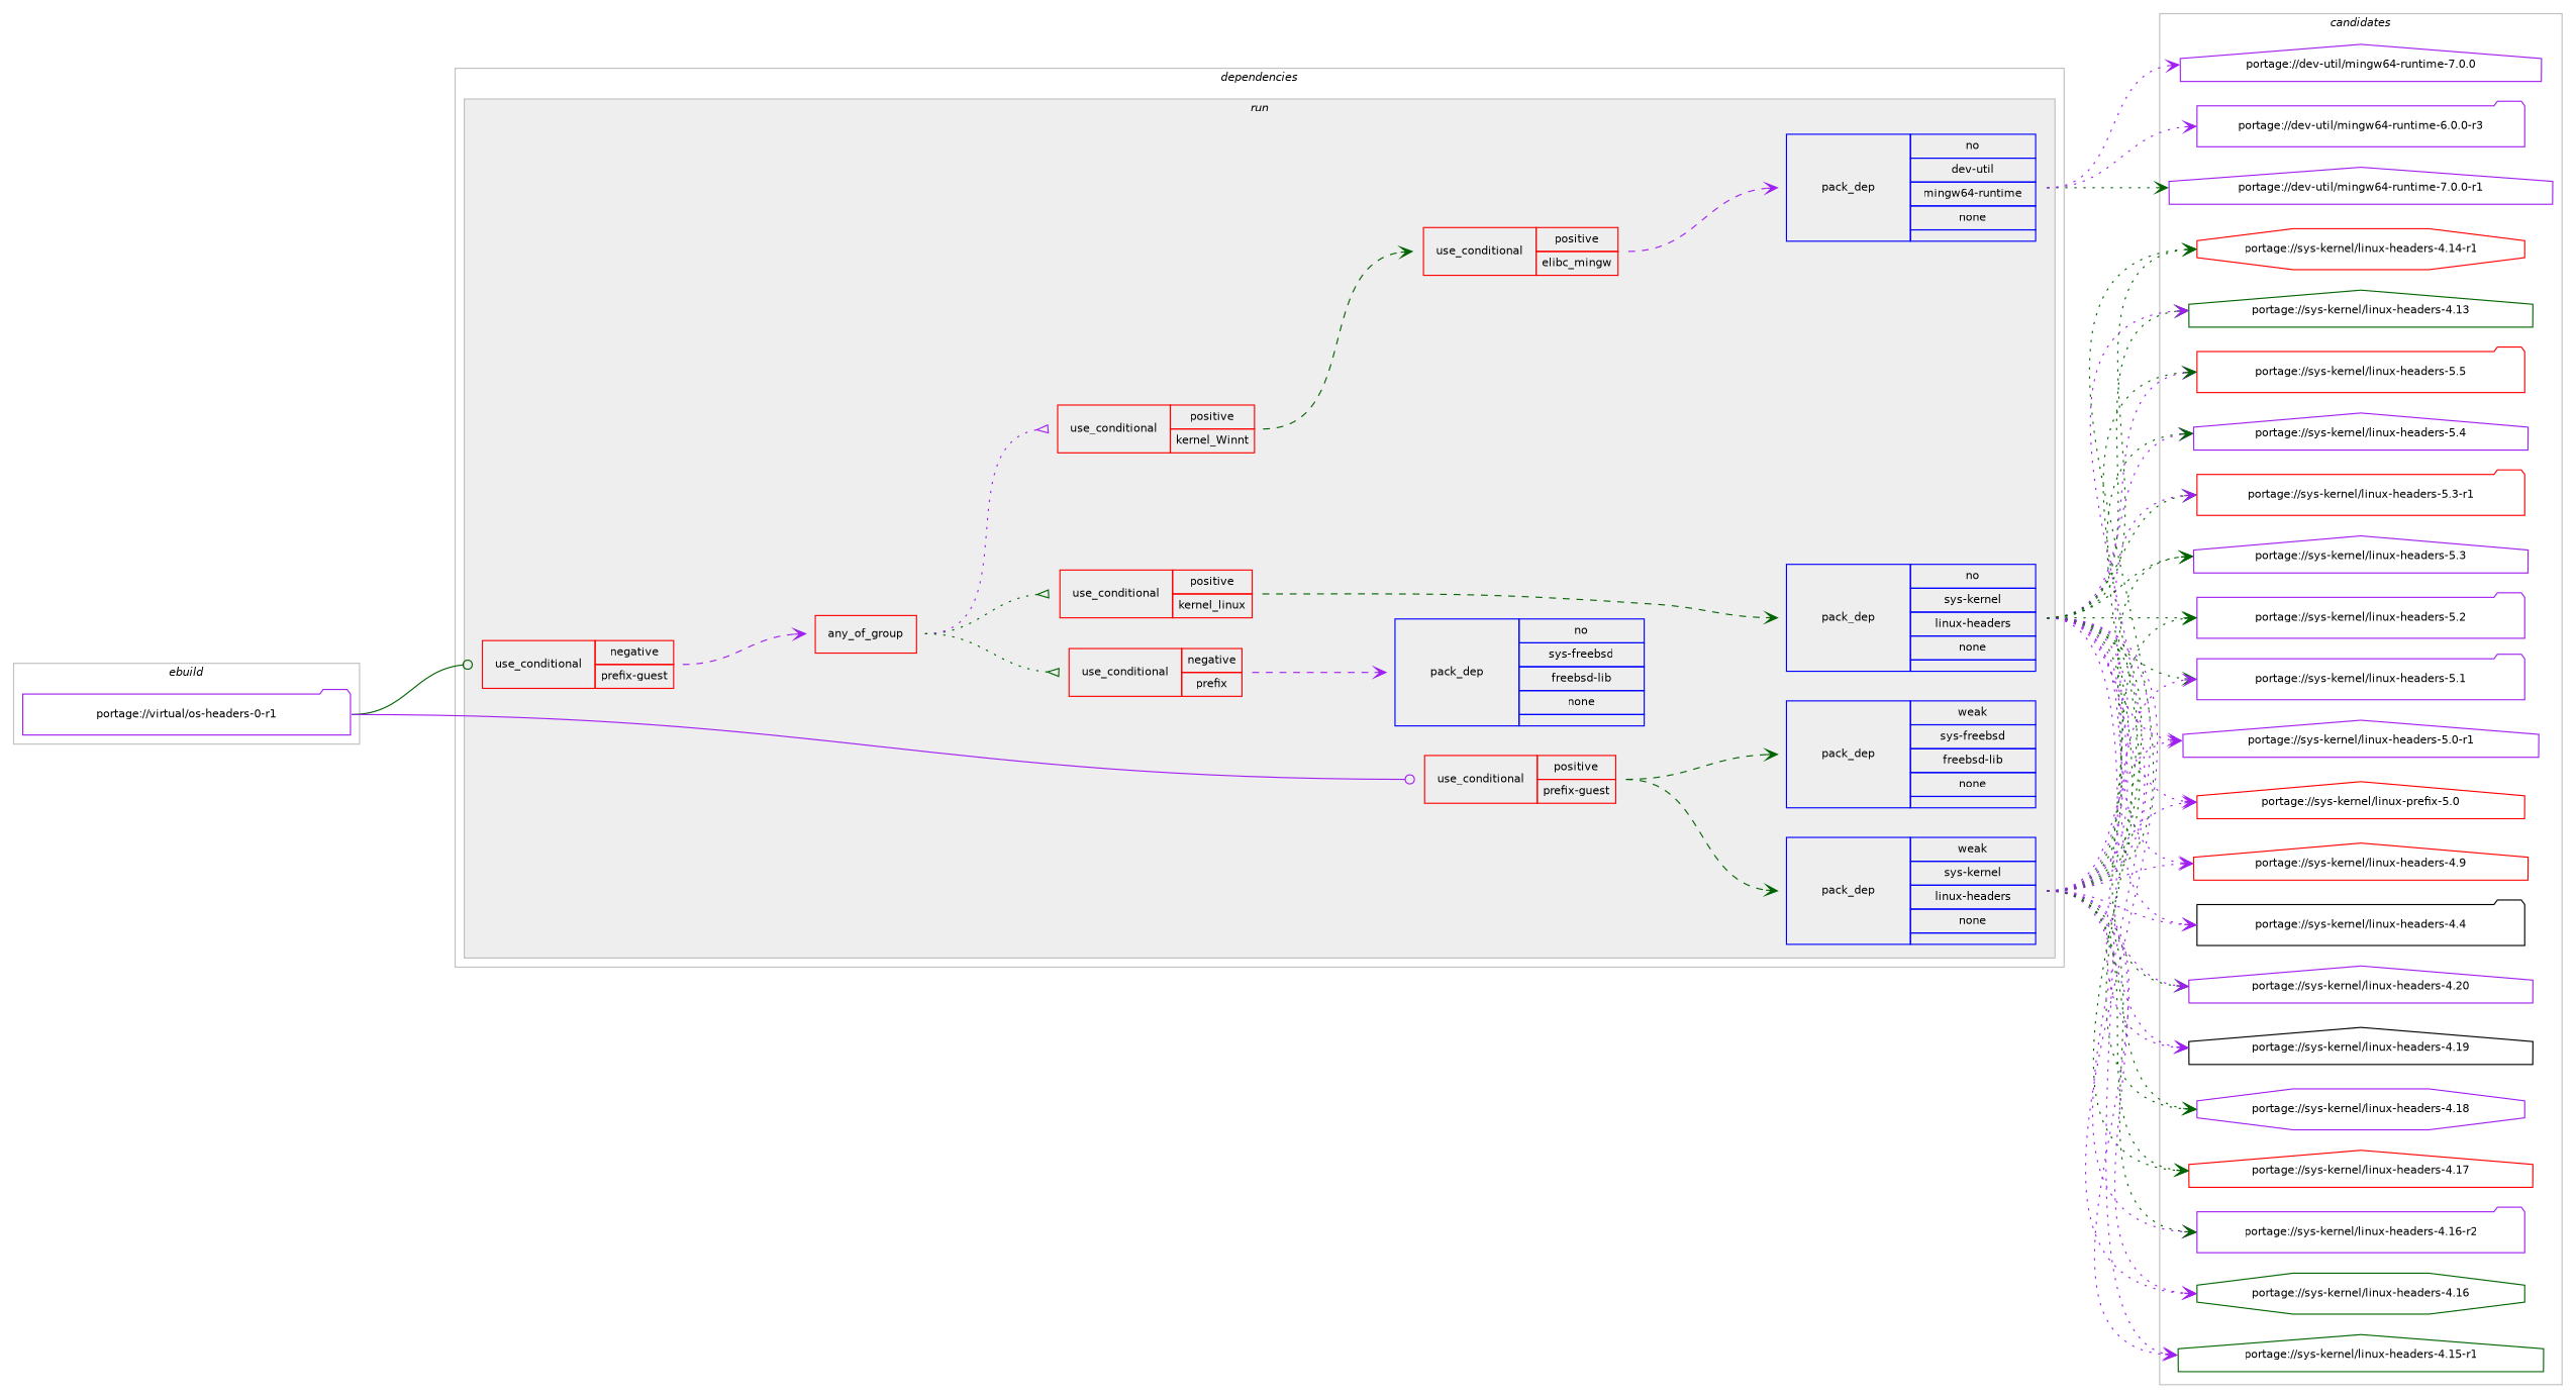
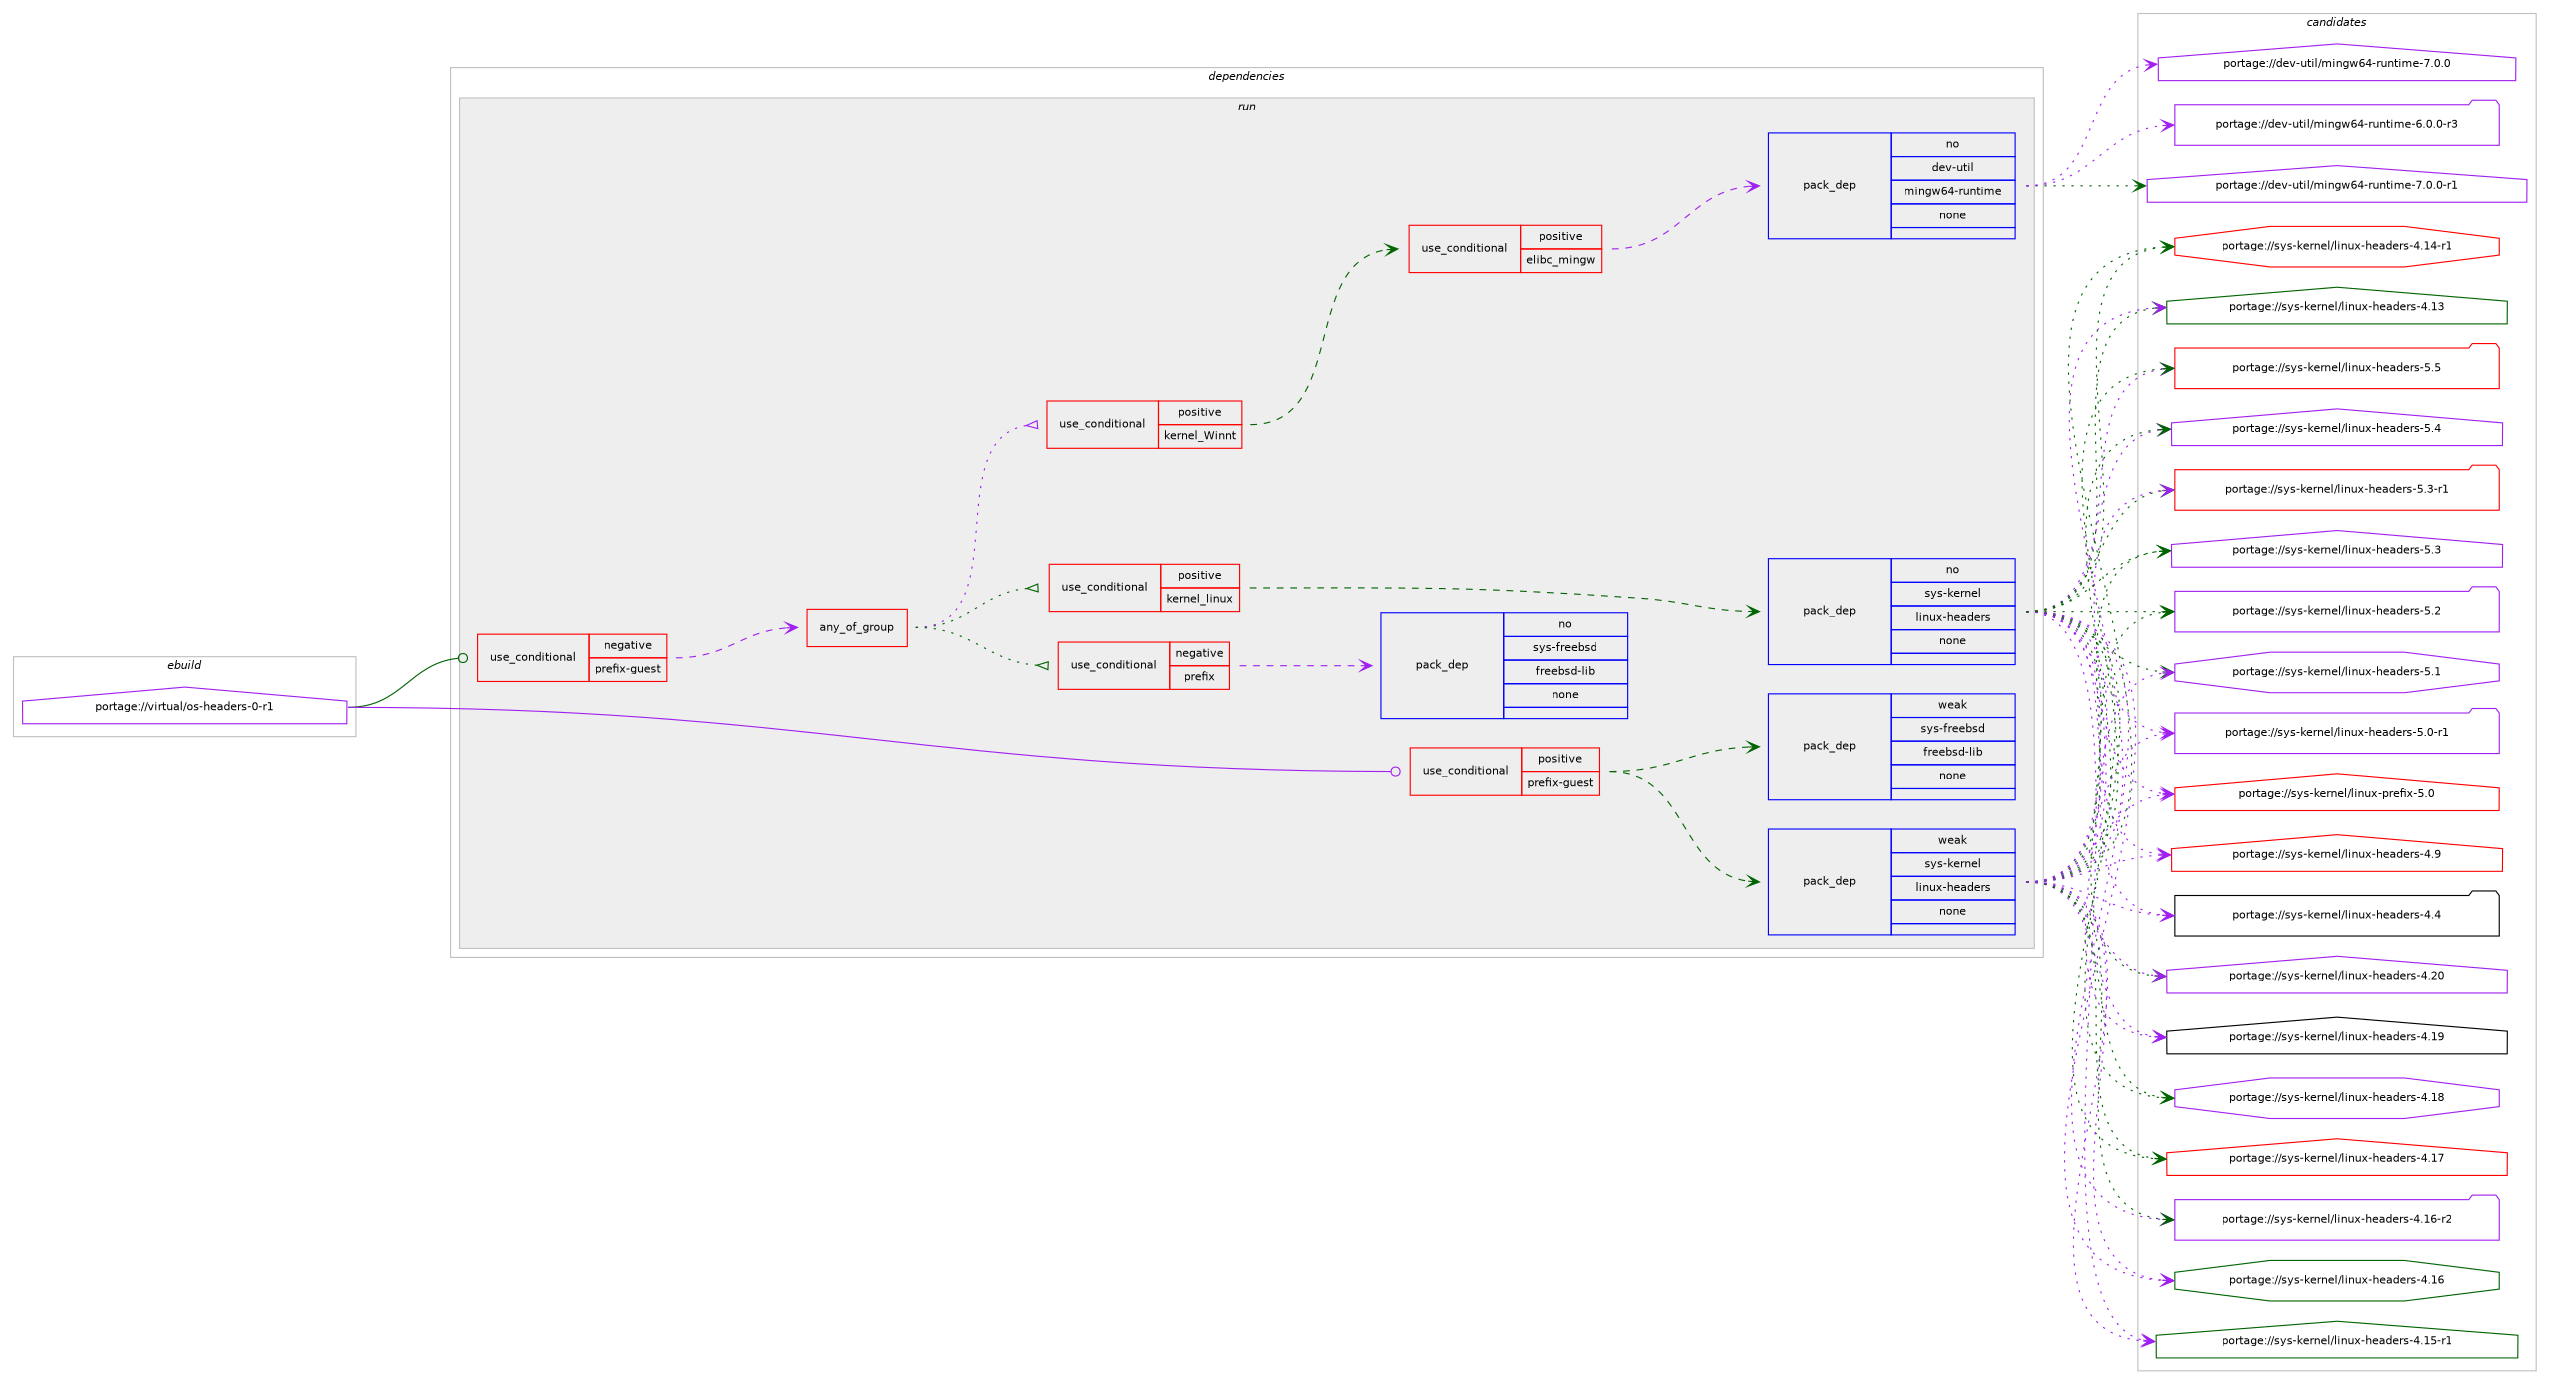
  digraph {
    compound=true
    concentrate=true
    fontname=Helvetica
    fontsize=10
    newrank=true
    rankdir=LR
    ranksep=1.5
    node [color=red fontname=Helvetica fontsize=10 shape=none]
    edge [arrowhead=vee color=purple headport=w style=dotted tailport=e weight=100]
-   n1 [color=purple label="portage://virtual/os-headers-0-r1" shape=folder width=4]
+   n1 [color=purple label="portage://virtual/os-headers-0-r1" shape=house width=4]
    n2 [color=blue label=<<TABLE BORDER="0" CELLBORDER="1" CELLSPACING="0" CELLPADDING="4" WIDTH="220"><TR><TD ROWSPAN="6" CELLPADDING="30">pack_dep</TD></TR><TR><TD WIDTH="110">no</TD></TR><TR><TD>sys-kernel</TD></TR><TR><TD>linux-headers</TD></TR><TR><TD>none</TD></TR><TR><TD></TD></TR></TABLE>>]
    n3 [label=<<TABLE BORDER="0" CELLBORDER="1" CELLSPACING="0" CELLPADDING="4"><TR><TD ROWSPAN="3" CELLPADDING="10">use_conditional</TD></TR><TR><TD>positive</TD></TR><TR><TD>kernel_linux</TD></TR></TABLE>>]
    n4 [color=blue label=<<TABLE BORDER="0" CELLBORDER="1" CELLSPACING="0" CELLPADDING="4" WIDTH="220"><TR><TD ROWSPAN="6" CELLPADDING="30">pack_dep</TD></TR><TR><TD WIDTH="110">no</TD></TR><TR><TD>dev-util</TD></TR><TR><TD>mingw64-runtime</TD></TR><TR><TD>none</TD></TR><TR><TD></TD></TR></TABLE>>]
    n5 [label=<<TABLE BORDER="0" CELLBORDER="1" CELLSPACING="0" CELLPADDING="4"><TR><TD ROWSPAN="3" CELLPADDING="10">use_conditional</TD></TR><TR><TD>positive</TD></TR><TR><TD>elibc_mingw</TD></TR></TABLE>>]
    n6 [label=<<TABLE BORDER="0" CELLBORDER="1" CELLSPACING="0" CELLPADDING="4"><TR><TD ROWSPAN="3" CELLPADDING="10">use_conditional</TD></TR><TR><TD>positive</TD></TR><TR><TD>kernel_Winnt</TD></TR></TABLE>>]
    n7 [color=blue label=<<TABLE BORDER="0" CELLBORDER="1" CELLSPACING="0" CELLPADDING="4" WIDTH="220"><TR><TD ROWSPAN="6" CELLPADDING="30">pack_dep</TD></TR><TR><TD WIDTH="110">no</TD></TR><TR><TD>sys-freebsd</TD></TR><TR><TD>freebsd-lib</TD></TR><TR><TD>none</TD></TR><TR><TD></TD></TR></TABLE>>]
    n8 [label=<<TABLE BORDER="0" CELLBORDER="1" CELLSPACING="0" CELLPADDING="4"><TR><TD ROWSPAN="3" CELLPADDING="10">use_conditional</TD></TR><TR><TD>negative</TD></TR><TR><TD>prefix</TD></TR></TABLE>>]
    n9 [label=<<TABLE BORDER="0" CELLBORDER="1" CELLSPACING="0" CELLPADDING="4"><TR><TD CELLPADDING="10">any_of_group</TD></TR></TABLE>>]
    n10 [label=<<TABLE BORDER="0" CELLBORDER="1" CELLSPACING="0" CELLPADDING="4"><TR><TD ROWSPAN="3" CELLPADDING="10">use_conditional</TD></TR><TR><TD>negative</TD></TR><TR><TD>prefix-guest</TD></TR></TABLE>>]
    n11 [color=blue label=<<TABLE BORDER="0" CELLBORDER="1" CELLSPACING="0" CELLPADDING="4" WIDTH="220"><TR><TD ROWSPAN="6" CELLPADDING="30">pack_dep</TD></TR><TR><TD WIDTH="110">weak</TD></TR><TR><TD>sys-kernel</TD></TR><TR><TD>linux-headers</TD></TR><TR><TD>none</TD></TR><TR><TD></TD></TR></TABLE>>]
    n12 [color=blue label=<<TABLE BORDER="0" CELLBORDER="1" CELLSPACING="0" CELLPADDING="4" WIDTH="220"><TR><TD ROWSPAN="6" CELLPADDING="30">pack_dep</TD></TR><TR><TD WIDTH="110">weak</TD></TR><TR><TD>sys-freebsd</TD></TR><TR><TD>freebsd-lib</TD></TR><TR><TD>none</TD></TR><TR><TD></TD></TR></TABLE>>]
    n13 [label=<<TABLE BORDER="0" CELLBORDER="1" CELLSPACING="0" CELLPADDING="4"><TR><TD ROWSPAN="3" CELLPADDING="10">use_conditional</TD></TR><TR><TD>positive</TD></TR><TR><TD>prefix-guest</TD></TR></TABLE>>]
    n14 [label="portage://sys-kernel/linux-headers-5.5" shape=folder width=4]
    n15 [color=purple label="portage://sys-kernel/linux-headers-5.4" shape=house width=4]
    n16 [label="portage://sys-kernel/linux-headers-5.3-r1" shape=folder width=4]
    n17 [color=purple label="portage://sys-kernel/linux-headers-5.3" shape=house width=4]
    n18 [color=purple label="portage://sys-kernel/linux-headers-5.2" shape=folder width=4]
-   n19 [color=purple label="portage://sys-kernel/linux-headers-5.1" shape=folder width=4]
-   n20 [color=purple label="portage://sys-kernel/linux-headers-5.0-r1" shape=house width=4]
+   n19 [color=purple label="portage://sys-kernel/linux-headers-5.1" shape=octagon width=4]
+   n20 [color=purple label="portage://sys-kernel/linux-headers-5.0-r1" shape=folder width=4]
    n21 [label="portage://sys-kernel/linux-prefix-5.0" shape=house width=4]
    n22 [label="portage://sys-kernel/linux-headers-4.9" shape=house width=4]
    n23 [color=black label="portage://sys-kernel/linux-headers-4.4" shape=folder width=4]
    n24 [color=purple label="portage://sys-kernel/linux-headers-4.20" shape=house width=4]
    n25 [color=black label="portage://sys-kernel/linux-headers-4.19" shape=house width=4]
    n26 [color=purple label="portage://sys-kernel/linux-headers-4.18" shape=octagon width=4]
    n27 [label="portage://sys-kernel/linux-headers-4.17" shape=house width=4]
    n28 [color=purple label="portage://sys-kernel/linux-headers-4.16-r2" shape=folder width=4]
    n29 [color=darkgreen label="portage://sys-kernel/linux-headers-4.16" shape=octagon width=4]
    n30 [color=darkgreen label="portage://sys-kernel/linux-headers-4.15-r1" shape=house width=4]
    n31 [label="portage://sys-kernel/linux-headers-4.14-r1" shape=octagon width=4]
    n32 [color=darkgreen label="portage://sys-kernel/linux-headers-4.13" shape=house width=4]
    n33 [color=purple label="portage://dev-util/mingw64-runtime-7.0.0-r1" shape=house width=4]
    n34 [color=purple label="portage://dev-util/mingw64-runtime-7.0.0" shape=house width=4]
    n35 [color=purple label="portage://dev-util/mingw64-runtime-6.0.0-r3" shape=folder width=4]
    subgraph cluster_1 {
      color=gray
      label=<<i>ebuild</i>>
      rank=same
      n1
    }
    subgraph cluster_2 {
      color=gray
      label=<<i>dependencies</i>>
      subgraph cluster_3 {
        color=gray
        fillcolor="#eeeeee"
        label=<<i>compile</i>>
        style=filled
      }
      subgraph cluster_4 {
        color=gray
        fillcolor="#eeeeee"
        label=<<i>compile and run</i>>
        style=filled
      }
      subgraph cluster_5 {
        color=gray
        fillcolor="#eeeeee"
        label=<<i>run</i>>
        style=filled
        subgraph sub_6 {
          color=gray
          fillcolor="#eeeeee"
          label=<<i>run</i>>
          style=filled
          n10
          subgraph sub_7 {
            color=gray
            fillcolor="#eeeeee"
            label=<<i>run</i>>
            style=filled
            n9
            subgraph sub_8 {
              color=gray
              fillcolor="#eeeeee"
              label=<<i>run</i>>
              style=filled
              n3
              subgraph sub_9 {
                color=gray
                fillcolor="#eeeeee"
                label=<<i>run</i>>
                style=filled
                n2
              }
            }
            subgraph sub_10 {
              color=gray
              fillcolor="#eeeeee"
              label=<<i>run</i>>
              style=filled
              n6
              subgraph sub_11 {
                color=gray
                fillcolor="#eeeeee"
                label=<<i>run</i>>
                style=filled
                n5
                subgraph sub_12 {
                  color=gray
                  fillcolor="#eeeeee"
                  label=<<i>run</i>>
                  style=filled
                  n4
                }
              }
            }
            subgraph sub_13 {
              color=gray
              fillcolor="#eeeeee"
              label=<<i>run</i>>
              style=filled
              n8
              subgraph sub_14 {
                color=gray
                fillcolor="#eeeeee"
                label=<<i>run</i>>
                style=filled
                n7
              }
            }
          }
        }
        subgraph sub_15 {
          color=gray
          fillcolor="#eeeeee"
          label=<<i>run</i>>
          style=filled
          n13
          subgraph sub_16 {
            color=gray
            fillcolor="#eeeeee"
            label=<<i>run</i>>
            style=filled
            n11
          }
          subgraph sub_17 {
            color=gray
            fillcolor="#eeeeee"
            label=<<i>run</i>>
            style=filled
            n12
          }
        }
      }
    }
    subgraph cluster_18 {
      color=gray
      label=<<i>candidates</i>>
      rank=same
      subgraph sub_19 {
        color=black
        label=<<i>candidates</i>>
        nodesep=1
        rank=same
        n14
        n15
        n16
        n17
        n18
        n19
        n20
        n21
        n22
        n23
        n24
        n25
        n26
        n27
        n28
        n29
        n30
        n31
        n32
      }
      subgraph sub_20 {
        color=black
        label=<<i>candidates</i>>
        nodesep=1
        rank=same
        n33
        n34
        n35
      }
      subgraph sub_21 {
        color=black
        label=<<i>candidates</i>>
        nodesep=1
        rank=same
      }
      subgraph sub_22 {
        color=black
        label=<<i>candidates</i>>
        nodesep=1
        rank=same
        n14
        n15
        n16
        n17
        n18
        n19
        n20
        n21
        n22
        n23
        n24
        n25
        n26
        n27
        n28
        n29
        n30
        n31
        n32
      }
      subgraph sub_23 {
        color=black
        label=<<i>candidates</i>>
        nodesep=1
        rank=same
      }
    }
    n1 -> n10 [arrowhead=odot color=darkgreen style=solid weight=20]
    n1 -> n13 [arrowhead=odot style=solid weight=20]
    n2 -> n14
    n2 -> n15
    n2 -> n16 [color=darkgreen]
    n2 -> n17 [color=darkgreen]
    n2 -> n18 [color=darkgreen]
    n2 -> n19 [color=darkgreen]
    n2 -> n20
    n2 -> n21
    n2 -> n22
    n2 -> n23
    n2 -> n24 [color=darkgreen]
    n2 -> n25
    n2 -> n26 [color=darkgreen]
    n2 -> n27 [color=darkgreen]
    n2 -> n28
    n2 -> n29
    n2 -> n30
    n2 -> n31 [color=darkgreen]
    n2 -> n32 [color=darkgreen]
    n3 -> n2 [color=darkgreen style=dashed weight=20]
    n4 -> n33 [color=darkgreen]
    n4 -> n34
    n4 -> n35
    n5 -> n4 [style=dashed weight=20]
    n6 -> n5 [color=darkgreen style=dashed weight=20]
    n8 -> n7 [style=dashed weight=20]
    n9 -> n3 [arrowhead=oinv color=darkgreen weight=20]
    n9 -> n6 [arrowhead=oinv weight=20]
    n9 -> n8 [arrowhead=oinv color=darkgreen weight=20]
    n10 -> n9 [style=dashed weight=20]
    n11 -> n14 [color=darkgreen]
    n11 -> n15 [color=darkgreen]
    n11 -> n16
    n11 -> n17 [color=darkgreen]
    n11 -> n18 [color=darkgreen]
    n11 -> n19
    n11 -> n20
    n11 -> n21
    n11 -> n22
    n11 -> n23
    n11 -> n24
    n11 -> n25
    n11 -> n26 [color=darkgreen]
    n11 -> n27 [color=darkgreen]
    n11 -> n28 [color=darkgreen]
    n11 -> n29
    n11 -> n30
    n11 -> n31 [color=darkgreen]
    n11 -> n32
    n13 -> n11 [color=darkgreen style=dashed weight=20]
    n13 -> n12 [color=darkgreen style=dashed weight=20]
  }
